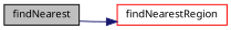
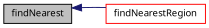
  digraph {
    rankdir=LR
    fontname="Noto Sans"
    node [fontname="Noto Sans" fontsize=10 shape=record]
    n1 [color=black fillcolor=grey75 fontcolor=black height=0.2 label=findNearest style=filled width=0.4]
    n2 [color=red height=0.2 label=findNearestRegion width=0.4]
-   n1 -> n2 [color=midnightblue fontname="Noto Sans" fontsize=10 labelfontname=Helvetica labelfontsize=10 style=solid]
+   n2 -> n1 [color=midnightblue fontname="Noto Sans" fontsize=10 labelfontname=Helvetica labelfontsize=10 style=solid]
  }
